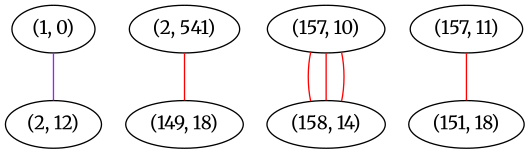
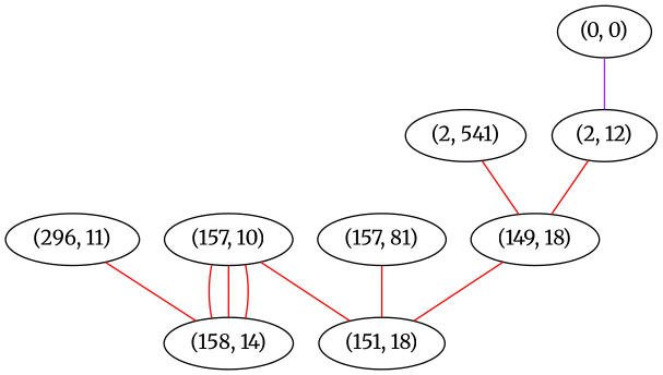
  graph {
    fontname=Merriweather
    node [fontname=Merriweather]
    edge [color=red fontname=Merriweather weight=1]
    n1 [label="(2, 12)"]
-   "(0, 0)" [label="(1, 0)"]
+   "(0, 0)"
    "(149, 18)"
    n4 [label="(157, 10)"]
    n5 [label="(158, 14)"]
    "(151, 18)"
-   "(157, 11)"
+   "(296, 11)"
+   "(157, 11)" [label="(157, 81)"]
    n9 [label="(2, 541)"]
+   n1 -- "(149, 18)"
    "(0, 0)" -- n1 [color=purple weight=4]
+   "(149, 18)" -- "(151, 18)"
    n4 -- n5
    n4 -- n5
    n4 -- n5
+   n4 -- "(151, 18)"
+   "(296, 11)" -- n5
    "(157, 11)" -- "(151, 18)"
    n9 -- "(149, 18)"
  }
